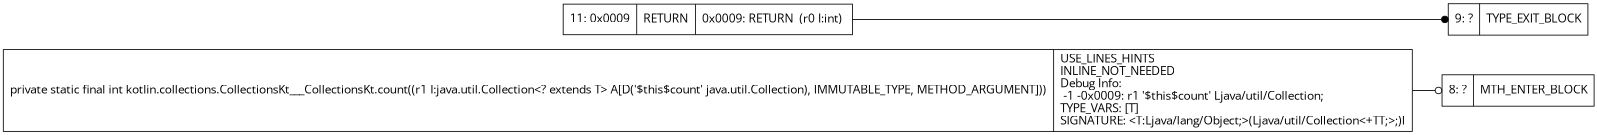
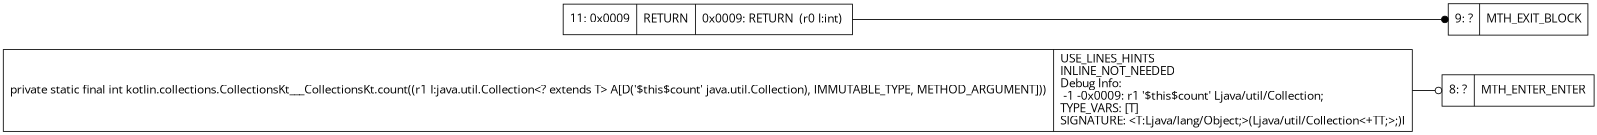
  digraph {
    fontname="Open Sans"
    rankdir=LR
    node [fontname="Open Sans" shape=record]
    edge [fontname="Open Sans"]
-   n1 [label="{8\:\ ?|MTH_ENTER_BLOCK\l}"]
+   n1 [label="{8\:\ ?|MTH_ENTER_ENTER\l}"]
    n2 [label="{11\:\ 0x0009|RETURN\l|0x0009: RETURN  (r0 I:int) \l}"]
-   n3 [label="{9\:\ ?|TYPE_EXIT_BLOCK\l}"]
+   n3 [label="{9\:\ ?|MTH_EXIT_BLOCK\l}"]
    n4 [label="{private static final int kotlin.collections.CollectionsKt___CollectionsKt.count((r1 I:java.util.Collection\<? extends T\> A[D('$this$count' java.util.Collection), IMMUTABLE_TYPE, METHOD_ARGUMENT]))  | USE_LINES_HINTS\lINLINE_NOT_NEEDED\lDebug Info:\l  \-1 \-0x0009: r1 '$this$count' Ljava\/util\/Collection;\lTYPE_VARS: [T]\lSIGNATURE: \<T:Ljava\/lang\/Object;\>(Ljava\/util\/Collection\<+TT;\>;)I\l}"]
    n2 -> n3 [arrowhead=dot]
    n4 -> n1 [arrowhead=odot]
  }
